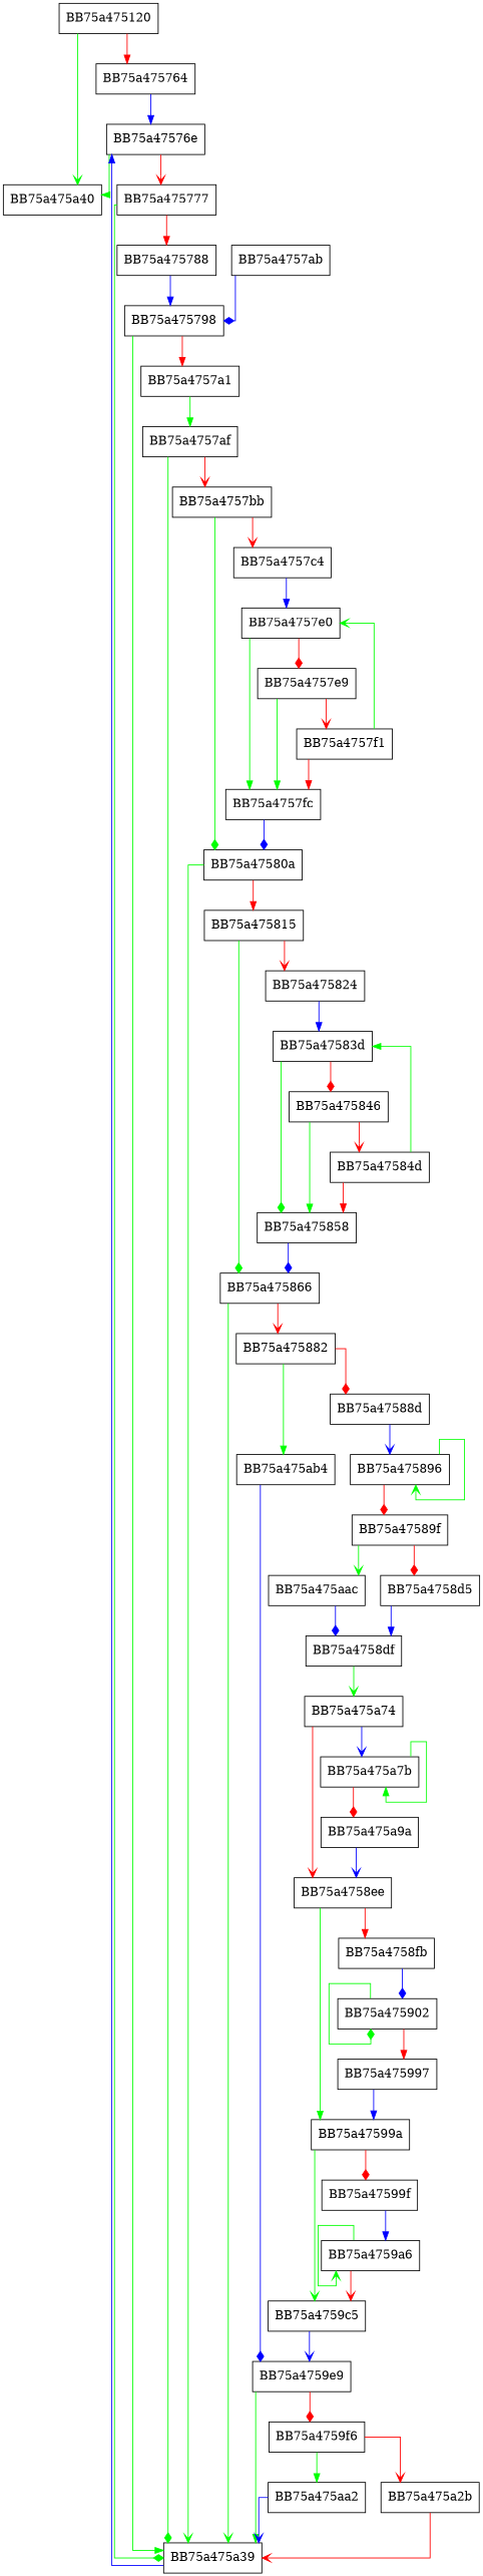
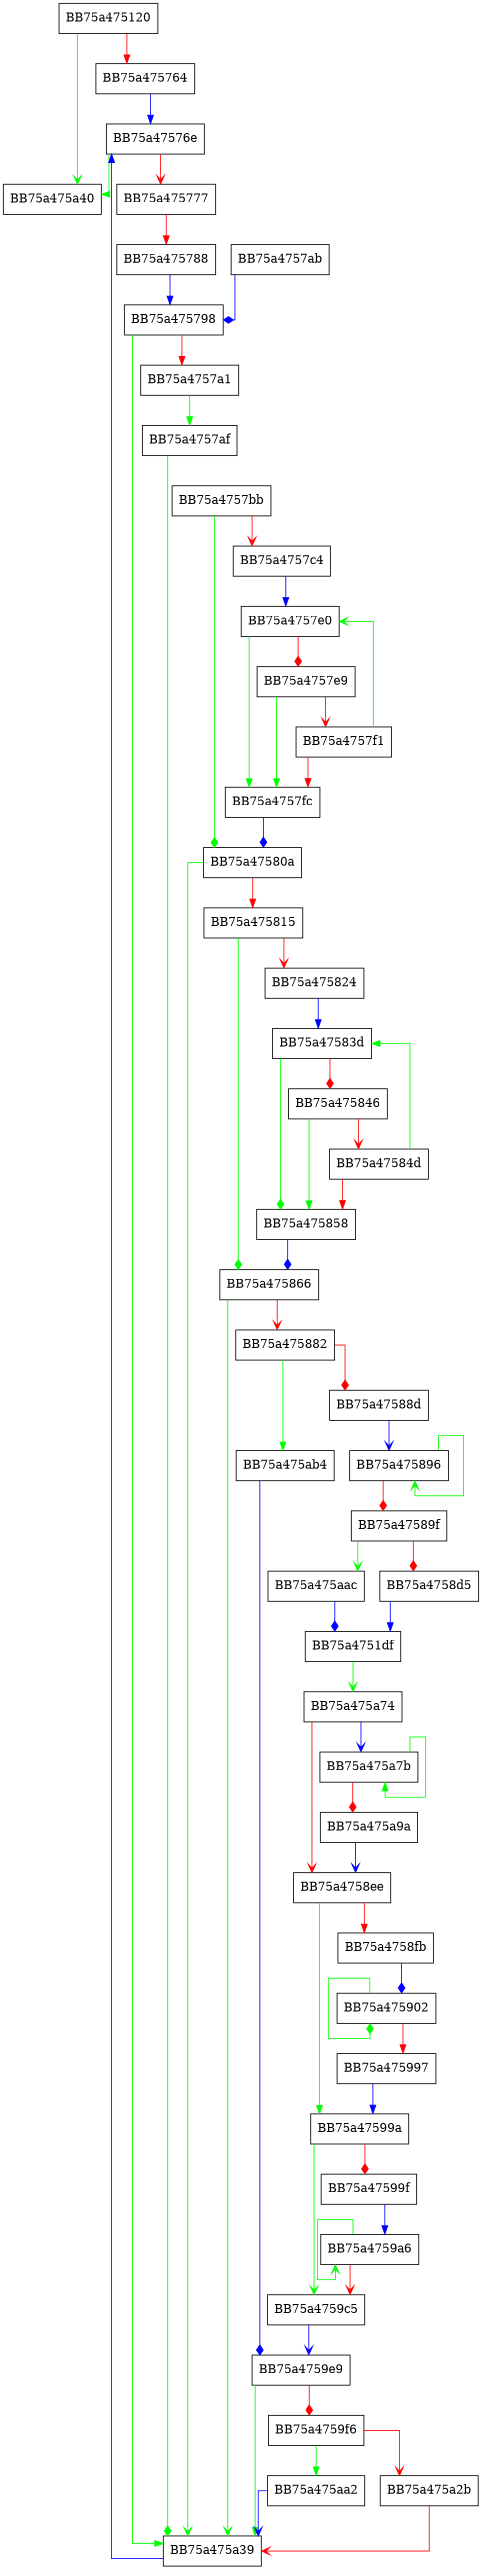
  digraph {
    splines=ortho
    node [shape=box]
    edge [arrowhead=normal color=green]
    n1 [label=BB75a475120]
    BB75a475a40
    BB75a475764
    BB75a47576e
    BB75a475777
    BB75a475a39
    BB75a475788
    BB75a475798
    BB75a4757a1
    BB75a4757af
    BB75a4757bb
    BB75a4757ab
    BB75a47580a
    BB75a4757c4
    BB75a475815
    BB75a4757e0
    BB75a475866
    BB75a475824
    BB75a4757fc
    BB75a4757e9
    BB75a4757f1
    BB75a475882
    BB75a47583d
    BB75a475ab4
    BB75a47588d
    BB75a475858
    BB75a475846
    BB75a47584d
    BB75a4759e9
    BB75a475896
    BB75a4759f6
    BB75a47589f
    BB75a475aac
    BB75a4758d5
-   BB75a4758df
+   BB75a4758df [label=BB75a4751df]
    BB75a475a74
    BB75a4758ee
    BB75a475a7b
    BB75a47599a
    BB75a4758fb
    BB75a475a9a
    BB75a4759c5
    BB75a47599f
    BB75a475902
    BB75a4759a6
    BB75a475997
    BB75a475aa2
    BB75a475a2b
    n1 -> BB75a475a40 [arrowhead=vee]
    n1 -> BB75a475764 [color=red]
    BB75a475764 -> BB75a47576e [color=blue]
    BB75a47576e -> BB75a475a40
    BB75a47576e -> BB75a475777 [arrowhead=vee color=red]
-   BB75a475777 -> BB75a475a39 [arrowhead=diamond]
    BB75a475777 -> BB75a475788 [color=red]
    BB75a475a39 -> BB75a47576e [color=blue]
    BB75a475788 -> BB75a475798 [color=blue]
    BB75a475798 -> BB75a475a39
    BB75a475798 -> BB75a4757a1 [color=red]
    BB75a4757a1 -> BB75a4757af
    BB75a4757af -> BB75a475a39 [arrowhead=diamond]
-   BB75a4757af -> BB75a4757bb [arrowhead=vee color=red]
    BB75a4757bb -> BB75a47580a [arrowhead=diamond]
    BB75a4757bb -> BB75a4757c4 [arrowhead=vee color=red]
    BB75a4757ab -> BB75a475798 [arrowhead=diamond color=blue]
    BB75a47580a -> BB75a475a39 [arrowhead=vee]
    BB75a47580a -> BB75a475815 [color=red]
    BB75a4757c4 -> BB75a4757e0 [color=blue]
    BB75a475815 -> BB75a475866 [arrowhead=diamond]
    BB75a475815 -> BB75a475824 [arrowhead=vee color=red]
    BB75a4757e0 -> BB75a4757fc
    BB75a4757e0 -> BB75a4757e9 [arrowhead=diamond color=red]
    BB75a475866 -> BB75a475a39 [arrowhead=vee]
    BB75a475866 -> BB75a475882 [arrowhead=vee color=red]
    BB75a475824 -> BB75a47583d [color=blue]
    BB75a4757fc -> BB75a47580a [arrowhead=diamond color=blue]
    BB75a4757e9 -> BB75a4757fc
    BB75a4757e9 -> BB75a4757f1 [arrowhead=vee color=red]
    BB75a4757f1 -> BB75a4757e0 [arrowhead=vee]
    BB75a4757f1 -> BB75a4757fc [color=red]
    BB75a475882 -> BB75a475ab4
    BB75a475882 -> BB75a47588d [arrowhead=diamond color=red]
    BB75a47583d -> BB75a475858 [arrowhead=diamond]
    BB75a47583d -> BB75a475846 [arrowhead=diamond color=red]
    BB75a475ab4 -> BB75a4759e9 [arrowhead=diamond color=blue]
    BB75a47588d -> BB75a475896 [arrowhead=vee color=blue]
    BB75a475858 -> BB75a475866 [arrowhead=diamond color=blue]
    BB75a475846 -> BB75a475858
    BB75a475846 -> BB75a47584d [arrowhead=vee color=red]
    BB75a47584d -> BB75a47583d
    BB75a47584d -> BB75a475858 [color=red]
    BB75a4759e9 -> BB75a475a39
    BB75a4759e9 -> BB75a4759f6 [arrowhead=diamond color=red]
    BB75a475896 -> BB75a475896 [arrowhead=vee]
    BB75a475896 -> BB75a47589f [arrowhead=diamond color=red]
    BB75a4759f6 -> BB75a475aa2
    BB75a4759f6 -> BB75a475a2b [arrowhead=vee color=red]
    BB75a47589f -> BB75a475aac [arrowhead=vee]
    BB75a47589f -> BB75a4758d5 [arrowhead=diamond color=red]
    BB75a475aac -> BB75a4758df [arrowhead=diamond color=blue]
    BB75a4758d5 -> BB75a4758df [color=blue]
    BB75a4758df -> BB75a475a74 [arrowhead=vee]
    BB75a475a74 -> BB75a4758ee [arrowhead=vee color=red]
    BB75a475a74 -> BB75a475a7b [arrowhead=vee color=blue]
    BB75a4758ee -> BB75a47599a
    BB75a4758ee -> BB75a4758fb [color=red]
    BB75a475a7b -> BB75a475a7b
    BB75a475a7b -> BB75a475a9a [arrowhead=diamond color=red]
    BB75a47599a -> BB75a4759c5 [arrowhead=vee]
    BB75a47599a -> BB75a47599f [arrowhead=diamond color=red]
    BB75a4758fb -> BB75a475902 [arrowhead=diamond color=blue]
    BB75a475a9a -> BB75a4758ee [arrowhead=vee color=blue]
    BB75a4759c5 -> BB75a4759e9 [arrowhead=vee color=blue]
    BB75a47599f -> BB75a4759a6 [color=blue]
    BB75a475902 -> BB75a475902 [arrowhead=diamond]
    BB75a475902 -> BB75a475997 [color=red]
    BB75a4759a6 -> BB75a4759c5 [arrowhead=vee color=red]
    BB75a4759a6 -> BB75a4759a6 [arrowhead=vee]
    BB75a475997 -> BB75a47599a [color=blue]
    BB75a475aa2 -> BB75a475a39 [arrowhead=vee color=blue]
    BB75a475a2b -> BB75a475a39 [arrowhead=vee color=red]
  }
